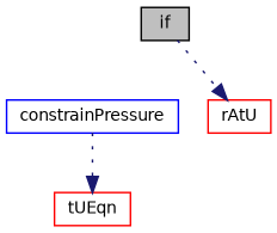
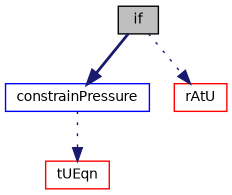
  digraph {
    rankdir=TB
    node [color=red fontname=Helvetica fontsize=10 shape=record]
    edge [color=midnightblue fontname=Helvetica fontsize=10 labelfontname=Helvetica labelfontsize=10 style=dotted]
    n1 [color=black fillcolor=grey75 fontcolor=black height=0.2 label=if style=filled width=0.4]
    n2 [color=blue height=0.2 label=constrainPressure width=0.4]
    n3 [height=0.2 label=rAtU width=0.4]
    n4 [height=0.2 label=tUEqn width=0.4]
+   n1 -> n2 [style=bold]
    n1 -> n3
    n2 -> n4
  }
